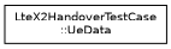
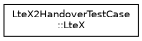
  digraph {
    rankdir=TB
-   n1 [color=black fillcolor=white fontname=Helvetica fontsize=10 height=0.2 label="LteX2HandoverTestCase\l::UeData" shape=record style=filled width=0.4]
+   n1 [color=black fillcolor=white fontname=Helvetica fontsize=10 height=0.2 label="LteX2HandoverTestCase\l::LteX" shape=record style=filled width=0.4]
  }
